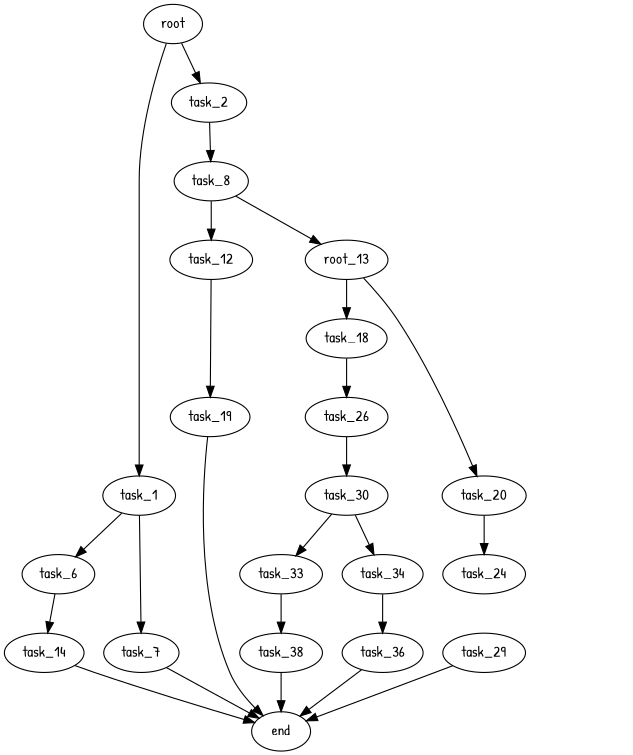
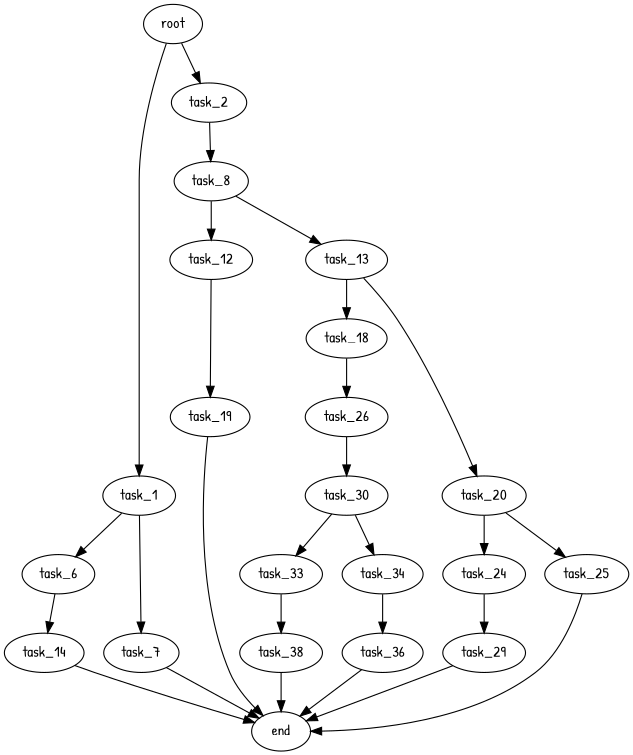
  digraph {
    fontname="Patrick Hand"
    node [fontname="Patrick Hand"]
    edge [fontname="Patrick Hand"]
    root
    task_1
    task_2
    task_6
    task_7
    task_8
    task_14
    end
    task_12
-   task_13 [label=root_13]
+   task_13
    task_19
    task_18
    task_20
    task_26
    task_24
+   task_25
    task_30
    task_29
    task_33
    task_34
    task_38
    n22 [label=task_36]
    root -> task_1
    root -> task_2
    task_1 -> task_6
    task_1 -> task_7
    task_2 -> task_8
    task_6 -> task_14
    task_7 -> end
    task_8 -> task_12
    task_8 -> task_13
    task_14 -> end
    task_12 -> task_19
    task_13 -> task_18
    task_13 -> task_20
    task_19 -> end
    task_18 -> task_26
    task_20 -> task_24
+   task_20 -> task_25
    task_26 -> task_30
+   task_24 -> task_29
+   task_25 -> end
    task_30 -> task_33
    task_30 -> task_34
    task_29 -> end
    task_33 -> task_38
    task_34 -> n22
    task_38 -> end
    n22 -> end
  }
